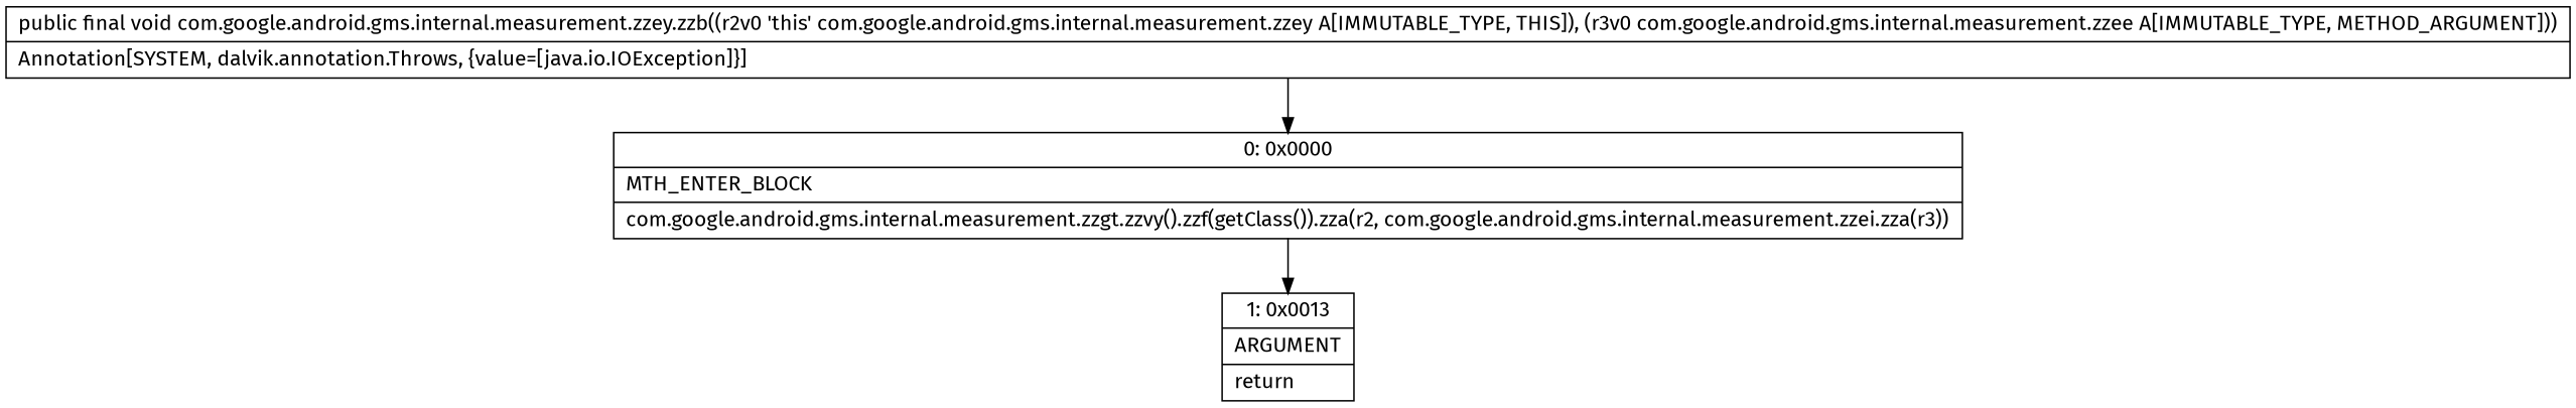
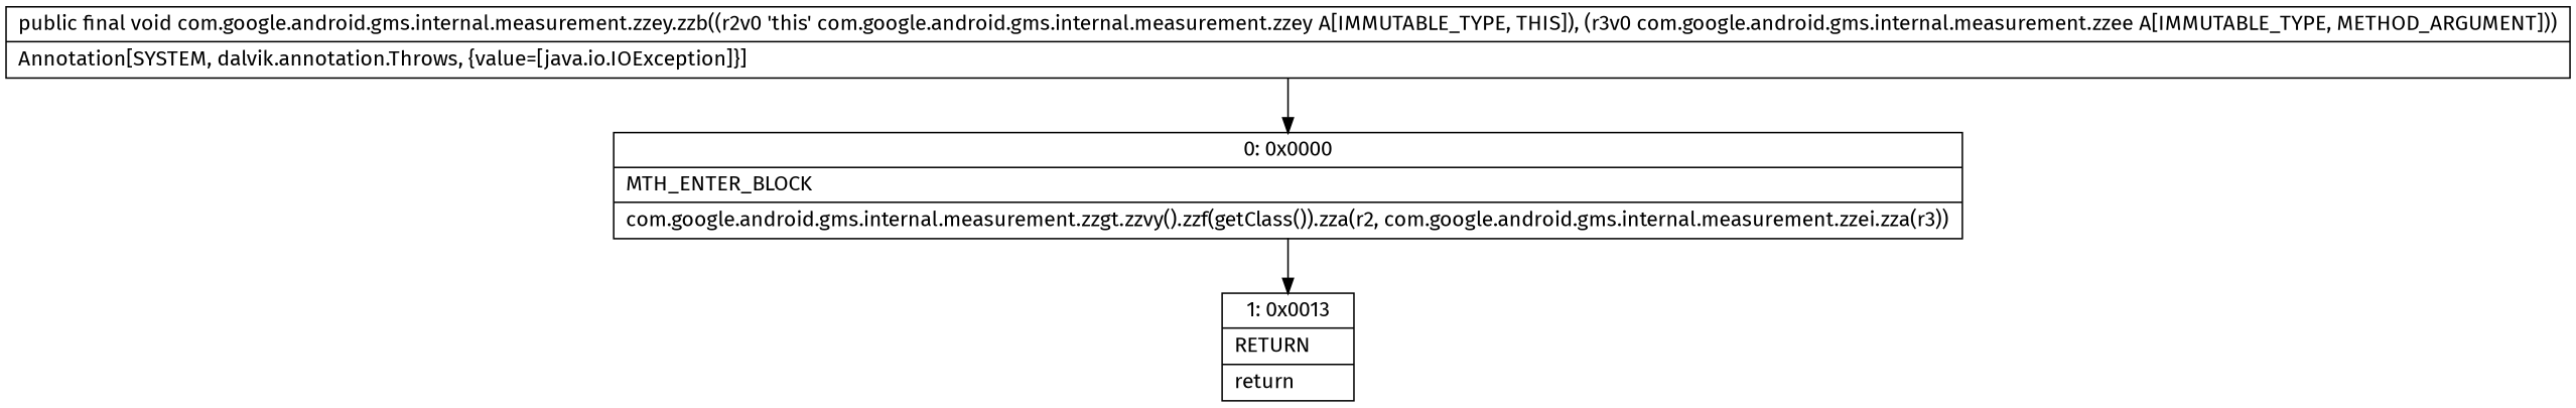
  digraph {
    fontname="Fira Sans"
    node [shape=record fontname="Fira Sans"]
    edge [fontname="Fira Sans"]
    n1 [label="{0\:\ 0x0000|MTH_ENTER_BLOCK\l|com.google.android.gms.internal.measurement.zzgt.zzvy().zzf(getClass()).zza(r2, com.google.android.gms.internal.measurement.zzei.zza(r3))\l}"]
-   n2 [label="{1\:\ 0x0013|ARGUMENT\l|return\l}"]
+   n2 [label="{1\:\ 0x0013|RETURN\l|return\l}"]
    n3 [label="{public final void com.google.android.gms.internal.measurement.zzey.zzb((r2v0 'this' com.google.android.gms.internal.measurement.zzey A[IMMUTABLE_TYPE, THIS]), (r3v0 com.google.android.gms.internal.measurement.zzee A[IMMUTABLE_TYPE, METHOD_ARGUMENT]))  | Annotation[SYSTEM, dalvik.annotation.Throws, \{value=[java.io.IOException]\}]\l}"]
    n1 -> n2
    n3 -> n1
  }
